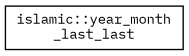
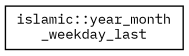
  digraph {
    rankdir=LR
    fontname="IBM Plex Mono"
-   n1 [color=black fillcolor=white fontname="IBM Plex Mono" fontsize=10 height=0.2 label="islamic::year_month\l_last_last" shape=record style=filled width=0.4]
+   n1 [color=black fillcolor=white fontname="IBM Plex Mono" fontsize=10 height=0.2 label="islamic::year_month\l_weekday_last" shape=record style=filled width=0.4]
  }
